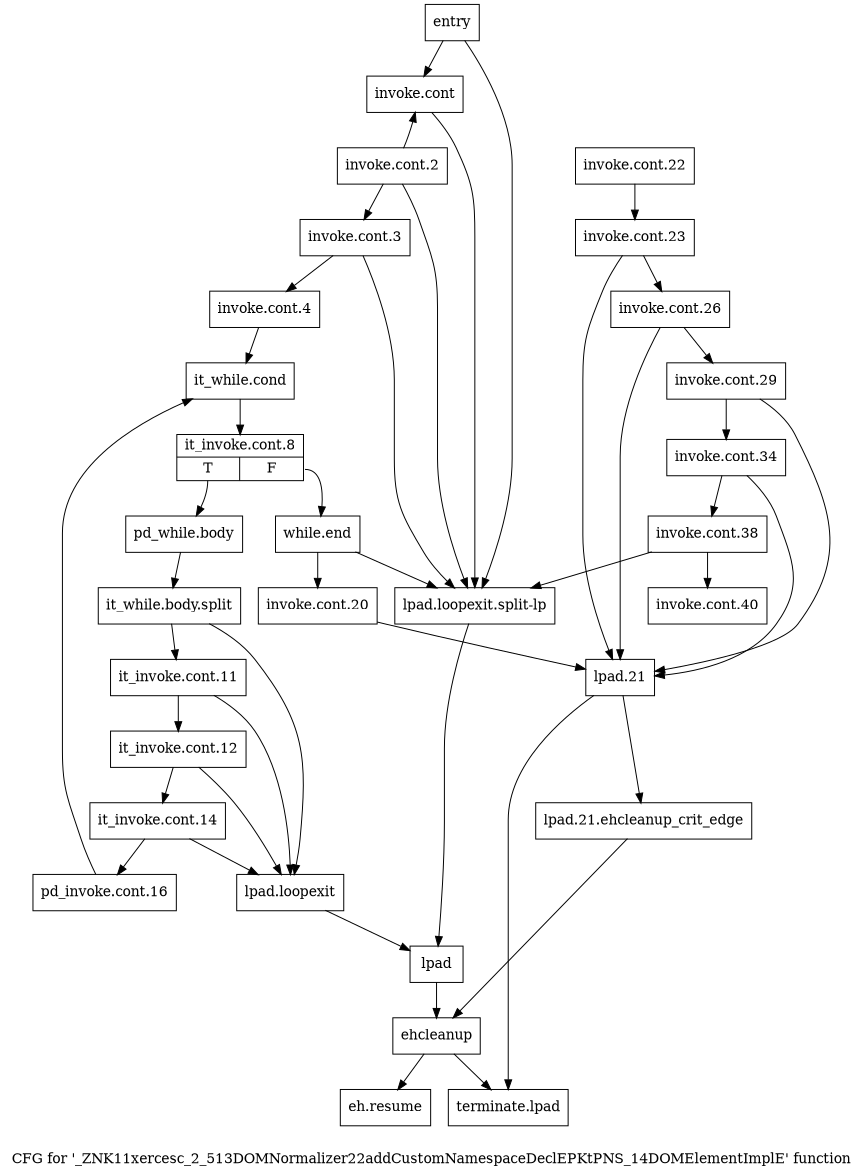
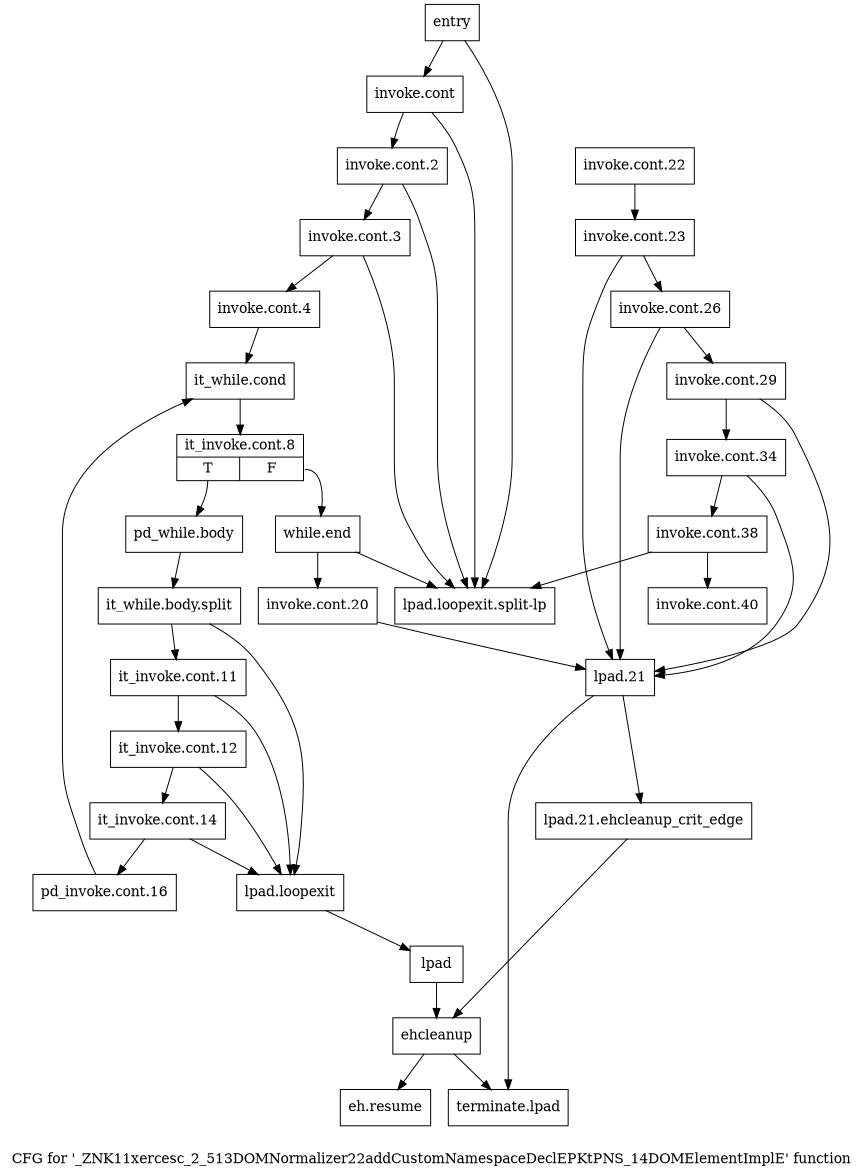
  digraph {
    label="CFG for '_ZNK11xercesc_2_513DOMNormalizer22addCustomNamespaceDeclEPKtPNS_14DOMElementImplE' function"
    node [shape=record]
    n1 [label="{entry}"]
    n2 [label="{invoke.cont}"]
    n3 [label="{lpad.loopexit.split-lp}"]
    n4 [label="{invoke.cont.2}"]
    n5 [label="{lpad}"]
    n6 [label="{invoke.cont.3}"]
    n7 [label="{ehcleanup}"]
    n8 [label="{invoke.cont.4}"]
    n9 [label="{it_while.cond}"]
    n10 [label="{it_invoke.cont.8|{<s0>T|<s1>F}}"]
    n11 [label="{pd_while.body}"]
    n12 [label="{while.end}"]
    n13 [label="{lpad.loopexit}"]
    n14 [label="{it_while.body.split}"]
    n15 [label="{invoke.cont.20}"]
    n16 [label="{it_invoke.cont.11}"]
    n17 [label="{lpad.21}"]
    n18 [label="{it_invoke.cont.12}"]
    n19 [label="{it_invoke.cont.14}"]
    n20 [label="{pd_invoke.cont.16}"]
    n21 [label="{terminate.lpad}"]
    n22 [label="{eh.resume}"]
    n23 [label="{invoke.cont.22}"]
    n24 [label="{invoke.cont.23}"]
    n25 [label="{lpad.21.ehcleanup_crit_edge}"]
    n26 [label="{invoke.cont.26}"]
    n27 [label="{invoke.cont.29}"]
    n28 [label="{invoke.cont.34}"]
    n29 [label="{invoke.cont.38}"]
    n30 [label="{invoke.cont.40}"]
    n1 -> n2
    n1 -> n3
    n2 -> n3
-   n4 -> n2
-   n3 -> n5
+   n2 -> n4
    n4 -> n3
    n4 -> n6
    n5 -> n7
    n6 -> n3
    n6 -> n8
    n7 -> n21
    n7 -> n22
    n8 -> n9
    n9 -> n10
    n10 -> n11 [tailport=s0]
    n10 -> n12 [tailport=s1]
    n11 -> n14
    n12 -> n3
    n12 -> n15
    n13 -> n5
    n14 -> n13
    n14 -> n16
    n15 -> n17
    n16 -> n13
    n16 -> n18
    n17 -> n21
    n17 -> n25
    n18 -> n13
    n18 -> n19
    n19 -> n13
    n19 -> n20
    n20 -> n9
    n23 -> n24
    n24 -> n17
    n24 -> n26
    n25 -> n7
    n26 -> n17
    n26 -> n27
    n27 -> n17
    n27 -> n28
    n28 -> n17
    n28 -> n29
    n29 -> n3
    n29 -> n30
  }
